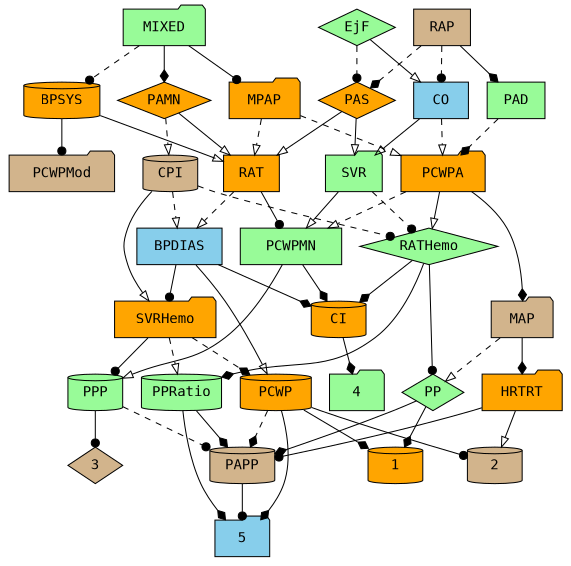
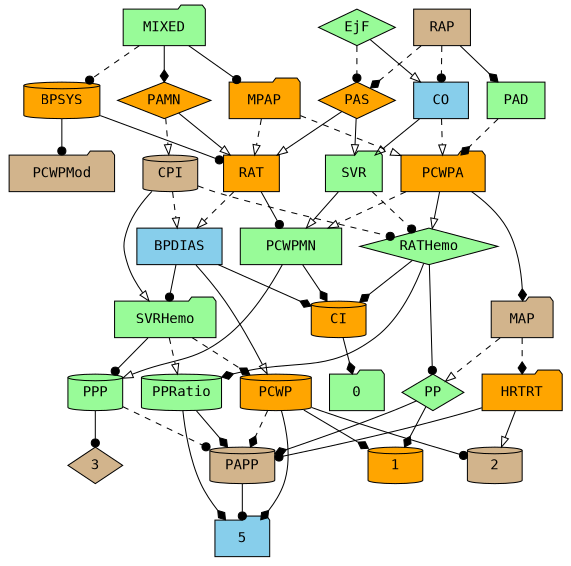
  strict digraph {
    fontname="DejaVu Sans Mono"
    node [fillcolor=palegreen fontname="DejaVu Sans Mono" shape=folder style=filled]
    edge [arrowhead=onormal fontname="DejaVu Sans Mono" style=solid]
    1 [fillcolor=orange height=0.5 shape=cylinder width=0.75]
    2 [fillcolor=tan height=0.5 shape=cylinder width=0.75]
    3 [fillcolor=tan height=0.5 shape=diamond width=0.75]
-   4 [height=0.5 width=0.75]
+   4 [height=0.5 width=0.75 label=0]
    5 [fillcolor=skyblue height=0.5 width=0.75]
    EjF [height=0.5 shape=diamond width=0.75]
    CO [fillcolor=skyblue height=0.5 shape=box width=0.75]
    PAS [fillcolor=orange height=0.5 shape=diamond width=0.75]
    RAP [fillcolor=tan height=0.5 shape=box width=0.77632]
    PAD [height=0.5 shape=box width=0.79437]
    MIXED [height=0.5 width=1.1193]
    MPAP [fillcolor=orange height=0.5 width=0.97491]
    BPSYS [fillcolor=orange height=0.5 shape=cylinder width=1.0471]
    PAMN [fillcolor=orange height=0.5 shape=diamond width=1.011]
    PCWPA [fillcolor=orange height=0.5 width=1.1555]
    SVR [height=0.5 width=0.77632]
    RAT [fillcolor=orange height=0.5 shape=box width=0.75827]
    PCWPMod [fillcolor=tan height=0.5 width=1.4443]
    CPI [fillcolor=tan height=0.5 shape=cylinder width=0.75]
    PCWPMN [height=0.5 shape=box width=1.3902]
    RATHemo [height=0.5 shape=diamond width=1.3721]
    MAP [fillcolor=tan height=0.5 width=0.84854]
    BPDIAS [fillcolor=skyblue height=0.5 shape=box width=1.1735]
-   SVRHemo [fillcolor=orange height=0.5 width=1.3902]
+   SVRHemo [height=0.5 width=1.3902]
    CI [fillcolor=orange height=0.5 shape=cylinder width=0.75]
    PCWP [fillcolor=orange height=0.5 shape=cylinder width=0.97491]
    PPP [height=0.5 shape=cylinder width=0.75]
    PP [height=0.5 shape=diamond width=0.75]
    PPRatio [height=0.5 shape=cylinder width=1.1013]
    HRTRT [fillcolor=orange height=0.5 width=1.1013]
    PAPP [fillcolor=tan height=0.5 shape=cylinder width=0.88464]
    EjF -> CO
    EjF -> PAS [arrowhead=dot style=dashed]
    CO -> PCWPA [style=dashed]
    CO -> SVR
    PAS -> SVR
    PAS -> RAT
    RAP -> CO [arrowhead=dot style=dashed]
    RAP -> PAS [arrowhead=diamond style=dashed]
    RAP -> PAD [arrowhead=diamond]
    PAD -> PCWPA [arrowhead=diamond style=dashed]
    MIXED -> MPAP [arrowhead=dot]
    MIXED -> BPSYS [arrowhead=dot style=dashed]
    MIXED -> PAMN [arrowhead=diamond]
    MPAP -> PCWPA [style=dashed]
    MPAP -> RAT [style=dashed]
-   BPSYS -> RAT
+   BPSYS -> RAT [arrowhead=dot]
    BPSYS -> PCWPMod [arrowhead=dot]
    PAMN -> RAT
    PAMN -> CPI [style=dashed]
    PCWPA -> PCWPMN [style=dashed]
    PCWPA -> RATHemo
    PCWPA -> MAP [arrowhead=diamond]
    SVR -> PCWPMN
    SVR -> RATHemo [arrowhead=dot style=dashed]
    RAT -> PCWPMN [arrowhead=dot]
    RAT -> BPDIAS [style=dashed]
    CPI -> RATHemo [arrowhead=dot style=dashed]
    CPI -> BPDIAS [style=dashed]
    CPI -> SVRHemo
    PCWPMN -> CI [arrowhead=diamond]
    PCWPMN -> PPP
    RATHemo -> CI [arrowhead=diamond]
    RATHemo -> PP [arrowhead=dot]
    RATHemo -> PPRatio [arrowhead=diamond]
    MAP -> PP [style=dashed]
-   MAP -> HRTRT [arrowhead=diamond]
+   MAP -> HRTRT [arrowhead=diamond style=dashed]
    BPDIAS -> SVRHemo [arrowhead=dot]
    BPDIAS -> CI [arrowhead=diamond]
    BPDIAS -> PCWP
    SVRHemo -> PCWP [arrowhead=diamond style=dashed]
    SVRHemo -> PPP [arrowhead=dot]
    SVRHemo -> PPRatio [style=dashed]
    CI -> 4 [arrowhead=diamond]
    PCWP -> 1 [arrowhead=diamond]
    PCWP -> 2 [arrowhead=dot]
    PCWP -> 5 [arrowhead=diamond]
    PCWP -> PAPP [arrowhead=diamond style=dashed]
    PPP -> 3 [arrowhead=dot]
    PPP -> PAPP [arrowhead=dot style=dashed]
    PP -> 1 [arrowhead=diamond]
    PP -> PAPP [arrowhead=diamond]
    PPRatio -> 5 [arrowhead=diamond]
    PPRatio -> PAPP [arrowhead=diamond]
    HRTRT -> 2
    HRTRT -> PAPP [arrowhead=dot]
    PAPP -> 5 [arrowhead=dot]
  }
